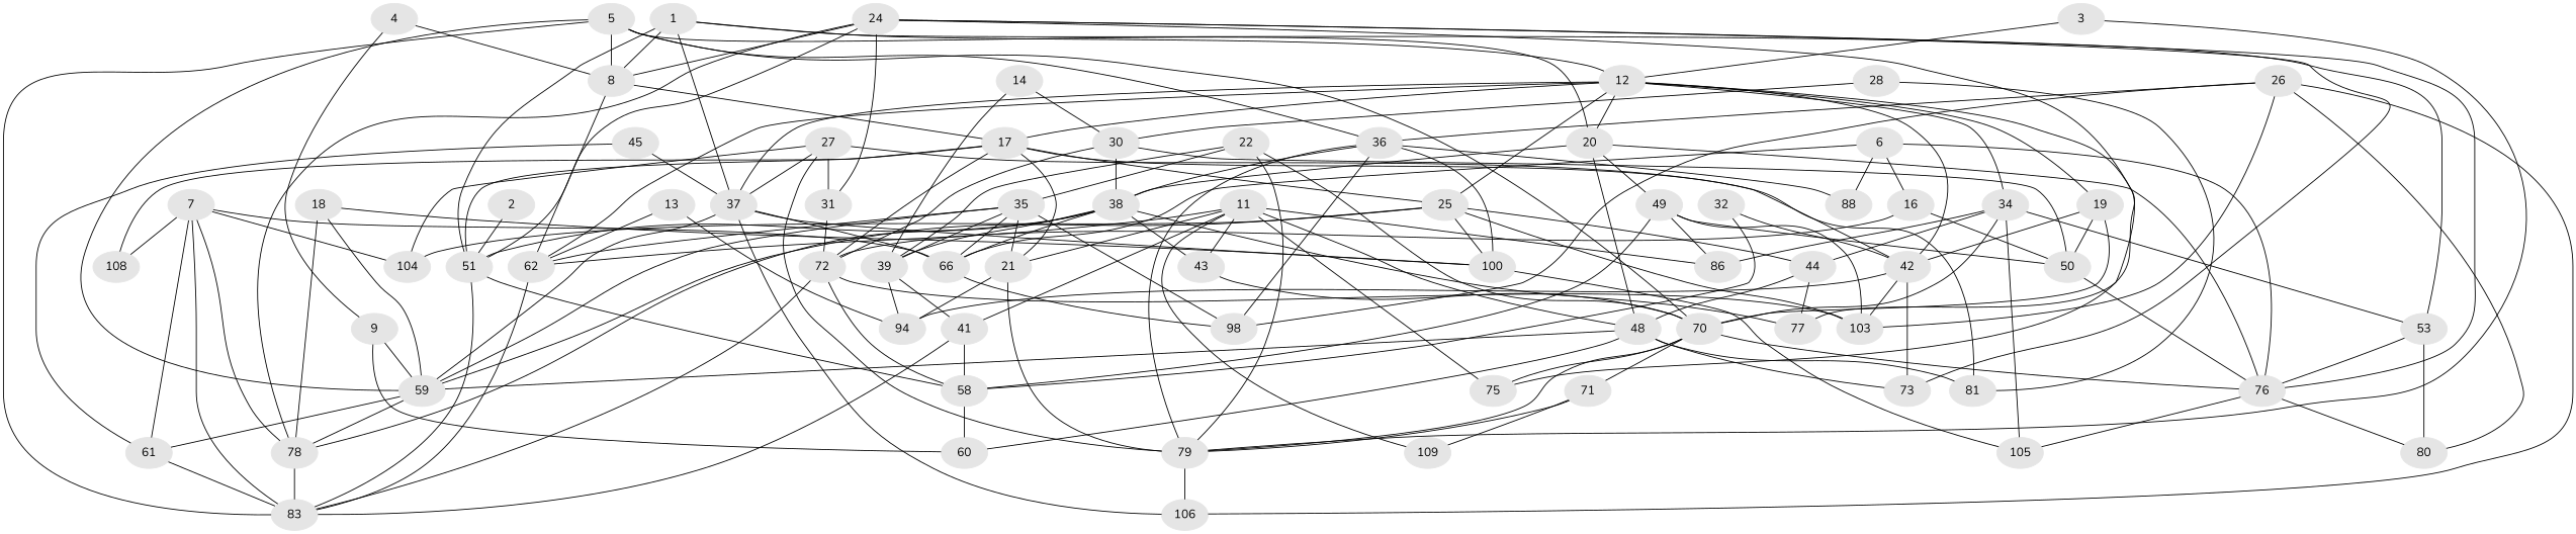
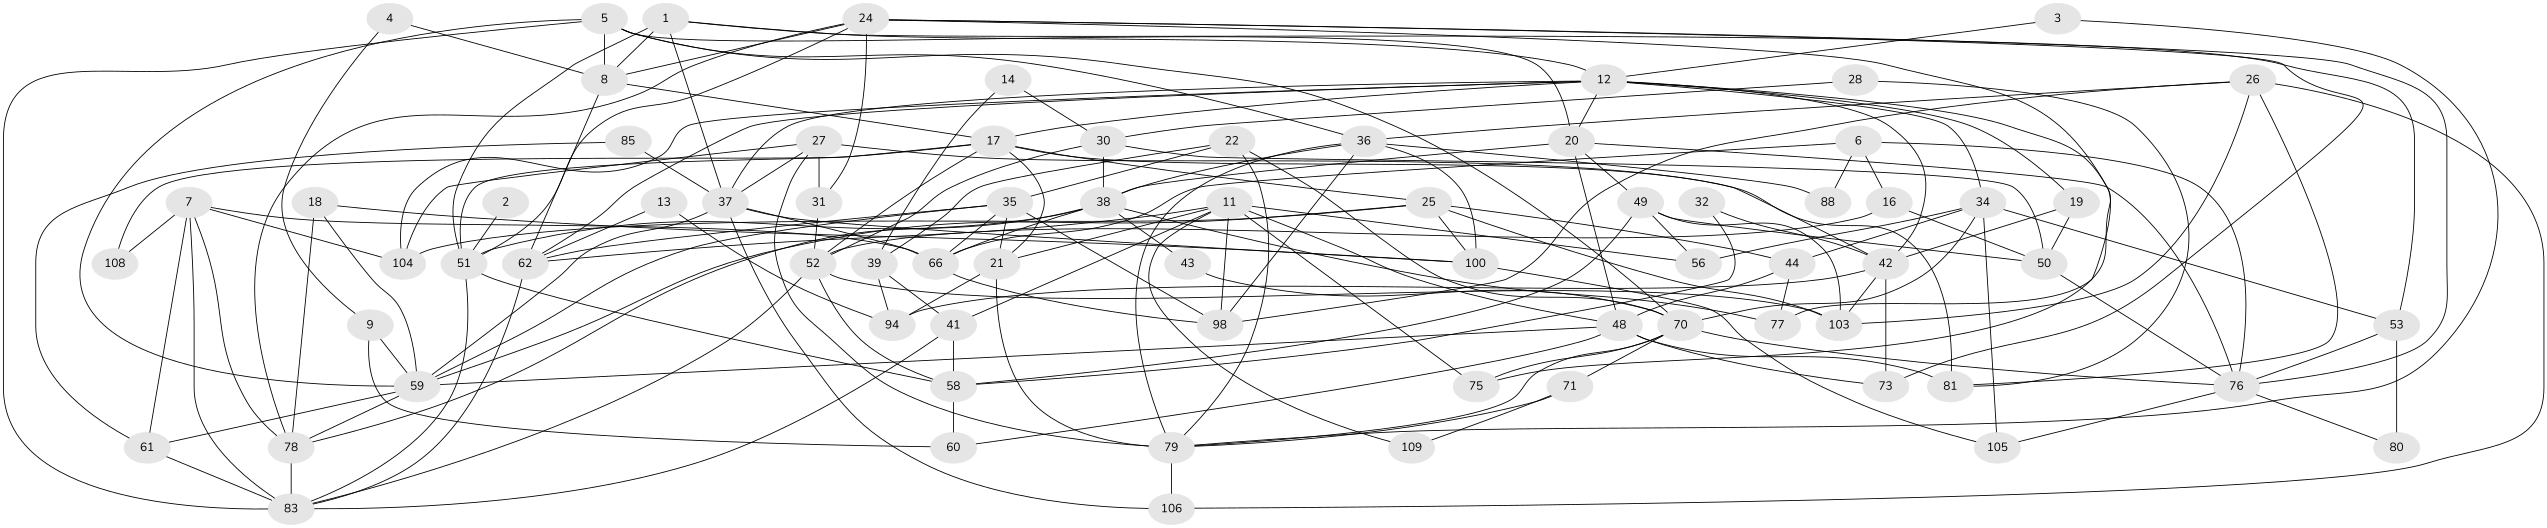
  graph {
    fontname=Nunito
    node [color=gray90 fontname=Nunito style=filled]
    edge [fontname=Nunito]
    1 [super="+62"]
    8 [super="+10"]
    12 [super="+15"]
    51 [super="+69"]
    53
    n6 [label=37 super="+91"]
    17 [super="+37"]
    n8 [label=62 super="+87"]
    20 [super="+93"]
    75
    19 [super="+86"]
    25 [super="+55"]
    34 [super="+67"]
    42 [super="+65"]
    83 [super="+99"]
    58
    76 [super="+90"]
    80
    59 [super="+107"]
    66 [super="+82"]
    100
    106
    2
    3 [super="+95"]
    79 [super="+92"]
    70 [super="+110"]
    71
    4
    9
    60
    5 [super="+47"]
    36 [super="+89"]
    48 [super="+72"]
    38 [super="+84"]
    49 [super="+85"]
    88
    98
    61
    78 [super="+101"]
    6
    16
    50 [super="+63"]
-   52 [super="+68" label=72]
+   52 [super="+68"]
    105
    7 [super="+29"]
    104
    108
    21 [super="+54"]
    11 [super="+23"]
    41 [super="+96"]
-   56 [label=86]
+   56
    109
    94
    73
    81
    44
    103
    13
    30 [super="+102"]
    14
    39 [super="+111"]
    18
    77
    43
    35 [super="+46"]
    22
    24 [super="+74"]
    31 [super="+33"]
    26 [super="+40"]
    27 [super="+97"]
    28
    32
-   45
+   45 [label=85]
    1 -- 8
    1 -- 12
    1 -- 51
    1 -- 53
    1 -- n6
    8 -- 17
    8 -- n8
    12 -- n6
    12 -- 17
    12 -- n8
    12 -- 20
    12 -- 75
    12 -- 19
-   12 -- 25
+   12 -- 104
    12 -- 34
    12 -- 42
    51 -- 83
    51 -- 58
    53 -- 76
    53 -- 80
    n6 -- 59
    n6 -- 66
    n6 -- 100
    n6 -- 106
    17 -- 51
    17 -- 25
    17 -- 42
    17 -- 52
    17 -- 108
    17 -- 21
    n8 -- 83
    20 -- 76
    20 -- 48
    20 -- 38
    20 -- 49
    19 -- 42
-   19 -- 70
    19 -- 50
    25 -- 59
    25 -- 100
    25 -- 104
    25 -- 44
    25 -- 103
    34 -- 53
    34 -- 70
    34 -- 105 [weight=2]
    34 -- 56
    34 -- 44
    42 -- 94
    42 -- 73
    42 -- 103
    58 -- 60
    76 -- 80
    76 -- 105
    59 -- 61
    59 -- 78
    66 -- 98
    100 -- 105
    2 -- 51
    3 -- 12
    3 -- 79
    79 -- 106
    70 -- 75
    70 -- 76
    70 -- 79
    70 -- 71
    71 -- 79
    71 -- 109
    4 -- 8
    4 -- 9
    9 -- 59
    9 -- 60
    5 -- 8
    5 -- 20
    5 -- 83
    5 -- 59
    5 -- 70
    5 -- 36
    36 -- 100
    36 -- 79
    36 -- 38
    36 -- 88
    36 -- 98
    48 -- 59
    48 -- 60
    48 -- 73
    48 -- 81
    38 -- 51
    38 -- 66
    38 -- 78
-   38 -- 39
    38 -- 77
    38 -- 43
    49 -- 58
    49 -- 50
    49 -- 56
    49 -- 103
    61 -- 83
    78 -- 83 [weight=2]
    6 -- 76
    6 -- 66
    6 -- 88
    6 -- 16
    16 -- 50
    16 -- 52
    50 -- 76
    52 -- 83
    52 -- 58
    52 -- 103
    7 -- 83 [weight=2]
    7 -- 66
    7 -- 61
    7 -- 78
    7 -- 104
    7 -- 108
    21 -- 79 [weight=2]
    21 -- 94
    11 -- n8
    11 -- 75
    11 -- 48
-   11 -- 43
+   11 -- 98
    11 -- 21
    11 -- 41
    11 -- 56
    11 -- 109
    41 -- 83
    41 -- 58
    44 -- 48
    44 -- 77
    13 -- n8
    13 -- 94
    30 -- 38 [weight=2]
    30 -- 50
    30 -- 52
    14 -- 30
    14 -- 39
    39 -- 41
    39 -- 94
    18 -- 59
    18 -- 100
    18 -- 78
    43 -- 70
    35 -- n8
    35 -- 59
    35 -- 66
    35 -- 98
    35 -- 21
-   35 -- 39
    22 -- 79
    22 -- 70
    22 -- 39
    22 -- 35
    24 -- 8
    24 -- 51
    24 -- 76
    24 -- 78
    24 -- 73
    24 -- 77
    24 -- 31
    31 -- 52
    26 -- 106
    26 -- 36
    26 -- 98
-   26 -- 80
+   26 -- 81
    26 -- 103
    27 -- n6
    27 -- 79
    27 -- 104
    27 -- 81
    27 -- 31
    28 -- 81
    28 -- 30
    32 -- 42
    32 -- 58
    45 -- n6
    45 -- 61
  }
